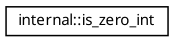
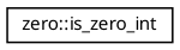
  digraph {
    rankdir=LR
    fontname="Noto Sans"
-   n1 [color=black fillcolor=white fontname="Noto Sans" fontsize=10 height=0.2 label="internal::is_zero_int" shape=record style=filled width=0.4]
+   n1 [color=black fillcolor=white fontname="Noto Sans" fontsize=10 height=0.2 label="zero::is_zero_int" shape=record style=filled width=0.4]
  }
